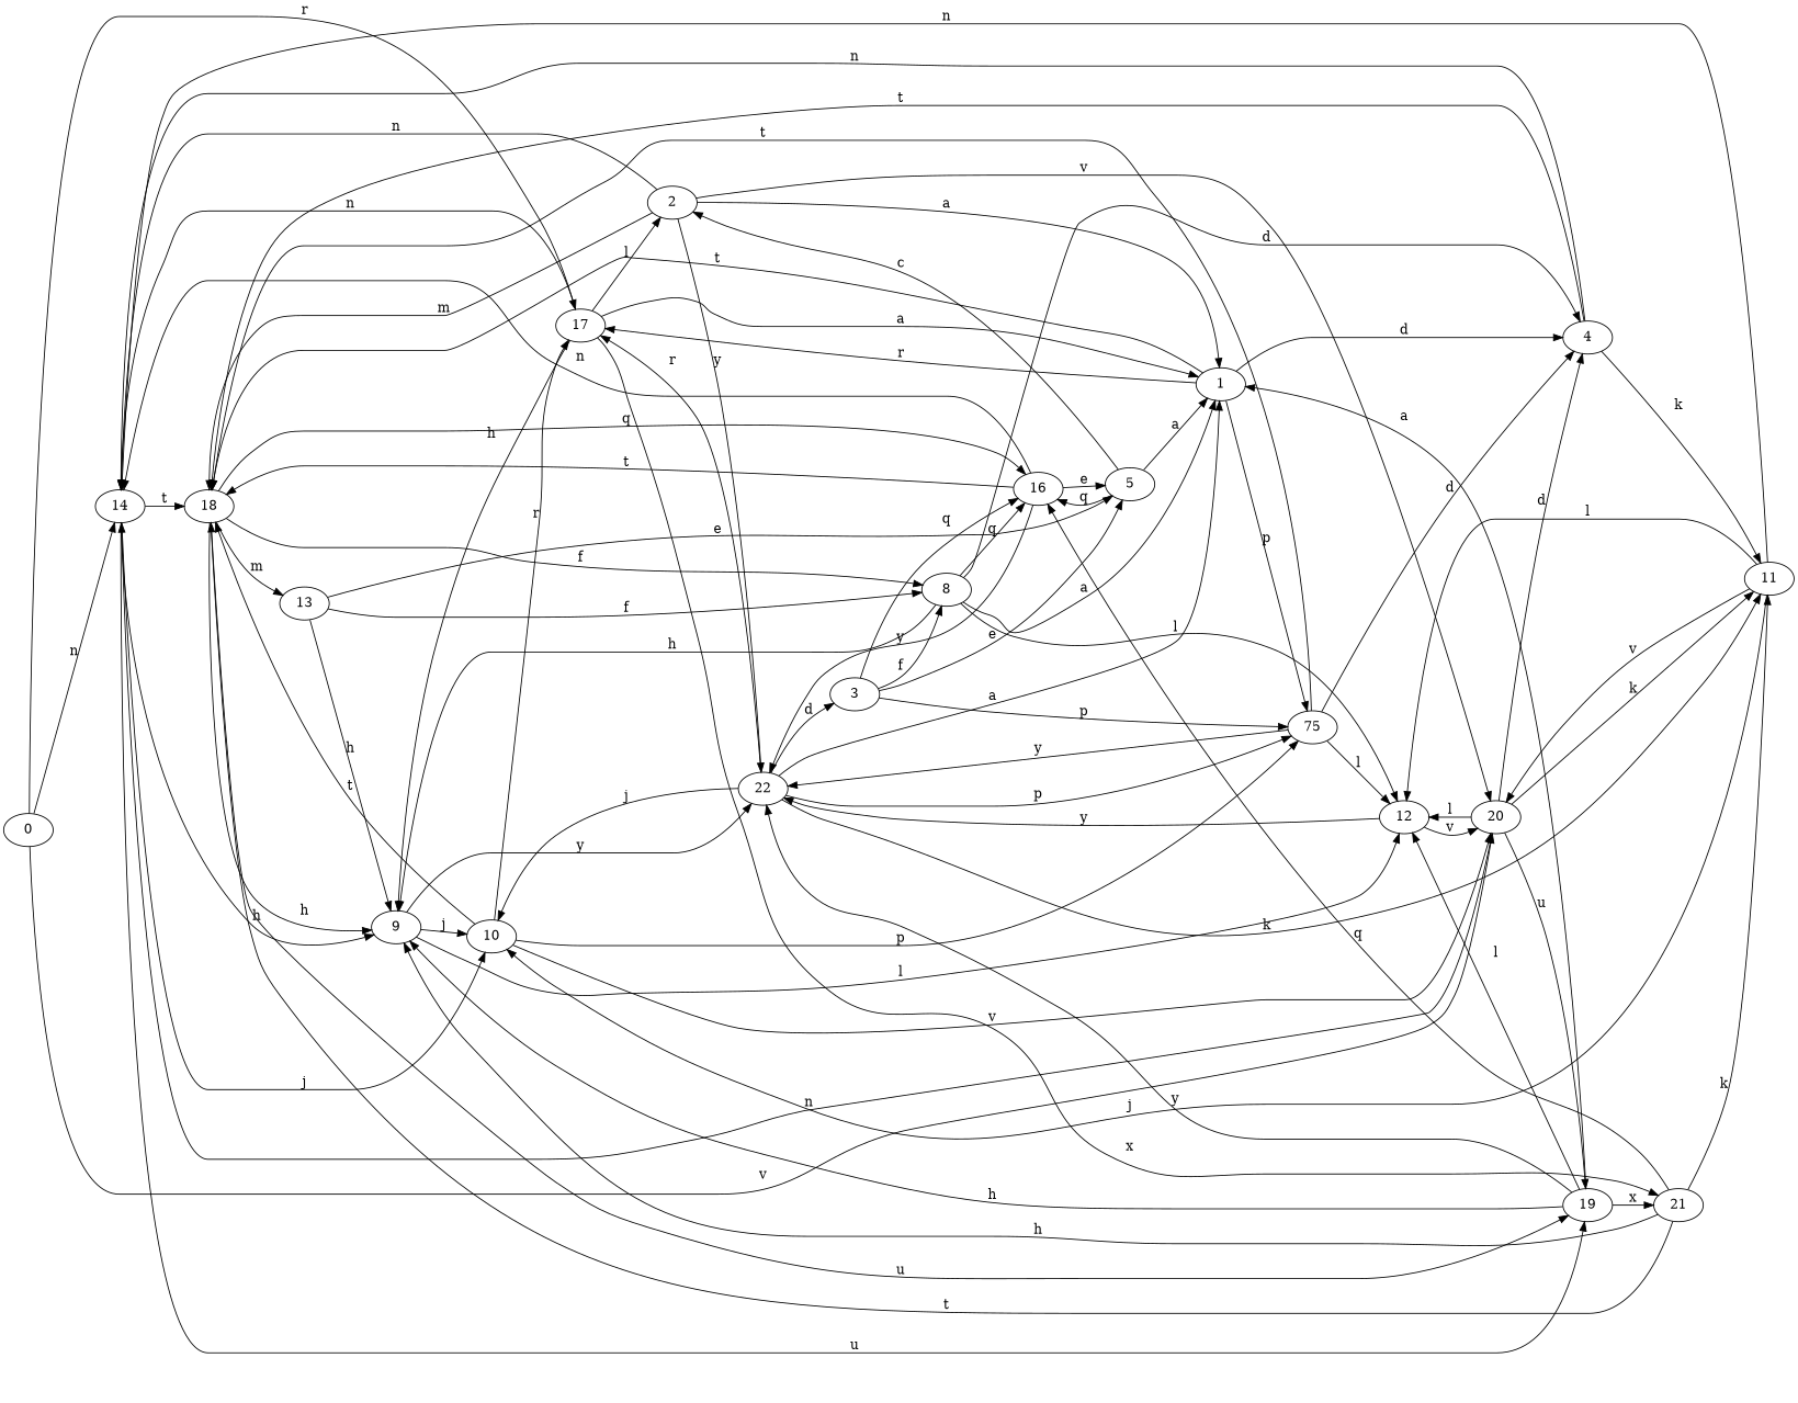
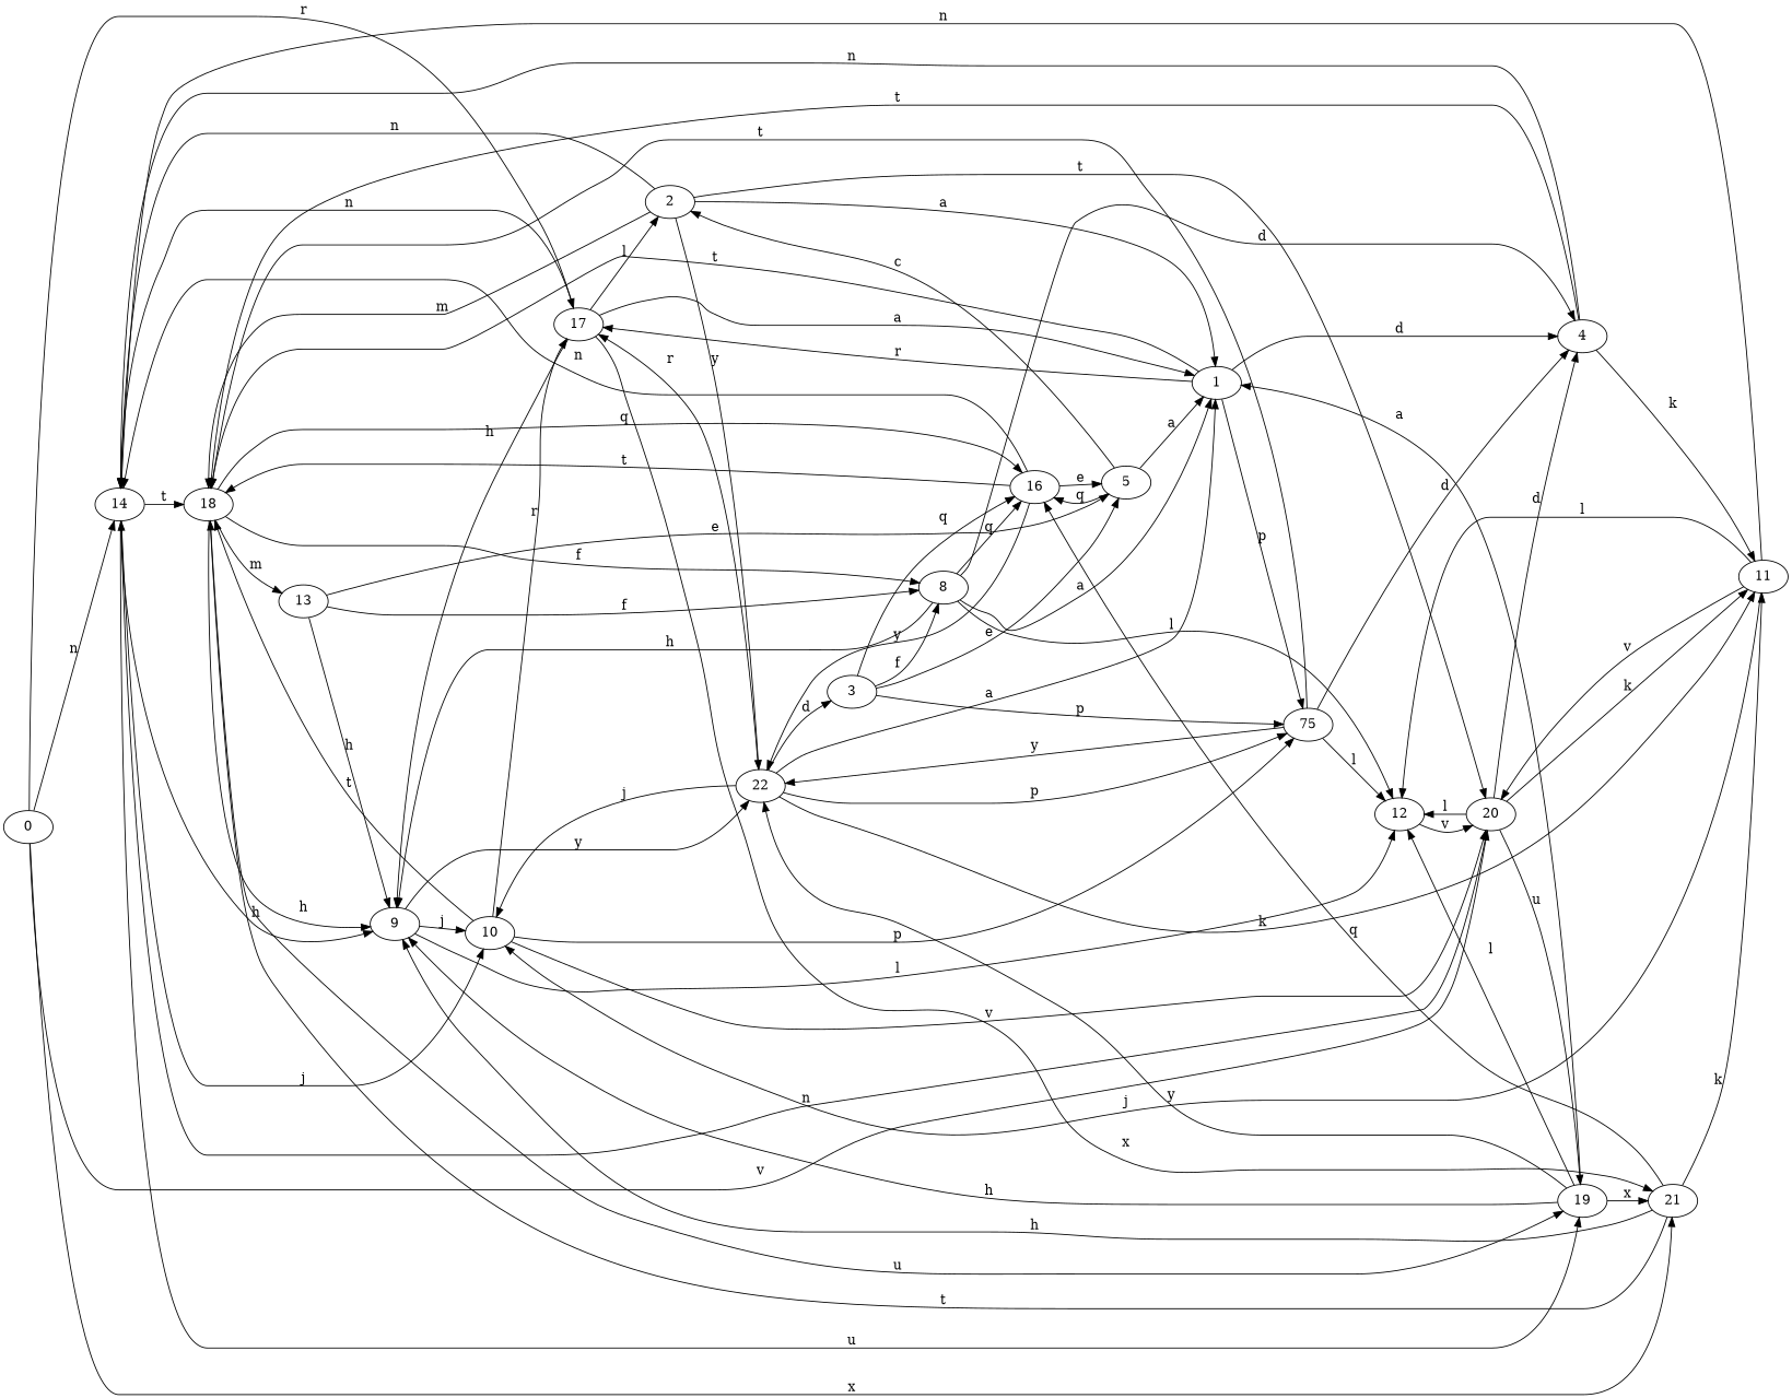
  strict digraph {
    rankdir=LR
    0
    14
    17
    20
    21
    18
    9
    10
    19
    1
    2
    4
    11
    12
    16
    n16 [label=75]
    22
    13
    8
    5
    3
    0 -> 14 [label=n]
    0 -> 17 [label=r]
    0 -> 20 [label=v]
+   0 -> 21 [label=x]
    14 -> 18 [label=t]
    14 -> 9 [label=h]
    14 -> 10 [label=j]
    14 -> 19 [label=u]
    17 -> 14 [label=n]
    17 -> 21 [label=x]
    17 -> 9 [label=h]
    17 -> 1 [label=a]
    17 -> 2 [label=l]
    20 -> 14 [label=n]
    20 -> 19 [label=u]
    20 -> 4 [label=d]
    20 -> 11 [label=k]
    20 -> 12 [label=l]
    21 -> 18 [label=t]
    21 -> 9 [label=h]
    21 -> 11 [label=k]
    21 -> 16 [label=q]
    18 -> 9 [label=h]
    18 -> 19 [label=u]
    18 -> 16 [label=q]
    18 -> 13 [label=m]
    18 -> 8 [label=f]
    9 -> 10 [label=j]
    9 -> 12 [label=l]
    9 -> 22 [label=y]
    10 -> 17 [label=r]
    10 -> 20 [label=v]
    10 -> 18 [label=t]
    10 -> n16 [label=p]
    19 -> 21 [label=x]
    19 -> 9 [label=h]
    19 -> 1 [label=a]
    19 -> 12 [label=l]
    19 -> 22 [label=y]
    1 -> 17 [label=r]
    1 -> 18 [label=t]
    1 -> 4 [label=d]
    1 -> n16 [label=p]
    2 -> 14 [label=n]
-   2 -> 20 [label=v]
+   2 -> 20 [label=t]
    2 -> 18 [label=m]
    2 -> 1 [label=a]
    2 -> 22 [label=y]
    4 -> 14 [label=n]
    4 -> 18 [label=t]
    4 -> 11 [label=k]
    11 -> 14 [label=n]
    11 -> 20 [label=v]
    11 -> 10 [label=j]
    11 -> 12 [label=l]
    12 -> 20 [label=v]
-   12 -> 22 [label=y]
    16 -> 14 [label=n]
    16 -> 18 [label=t]
    16 -> 22 [label=y]
    16 -> 5 [label=e]
    n16 -> 18 [label=t]
    n16 -> 4 [label=d]
    n16 -> 12 [label=l]
    n16 -> 22 [label=y]
    22 -> 17 [label=r]
    22 -> 10 [label=j]
    22 -> 1 [label=a]
    22 -> 11 [label=k]
    22 -> n16 [label=p]
    22 -> 3 [label=d]
    13 -> 9 [label=h]
    13 -> 8 [label=f]
    13 -> 5 [label=e]
    8 -> 9 [label=h]
    8 -> 1 [label=a]
    8 -> 4 [label=d]
    8 -> 12 [label=l]
    8 -> 16 [label=q]
    5 -> 1 [label=a]
    5 -> 2 [label=c]
    5 -> 16 [label=q]
    3 -> 16 [label=q]
    3 -> n16 [label=p]
    3 -> 8 [label=f]
    3 -> 5 [label=e]
  }
